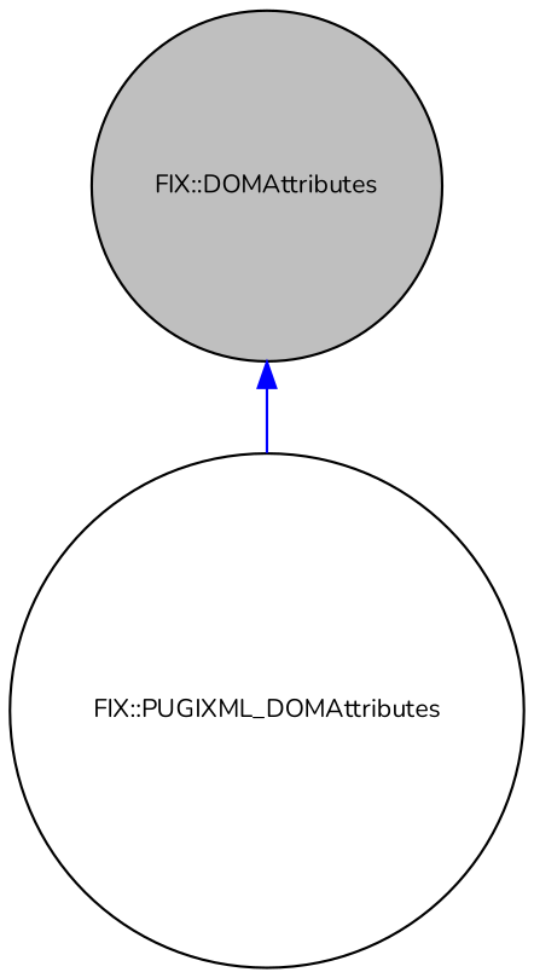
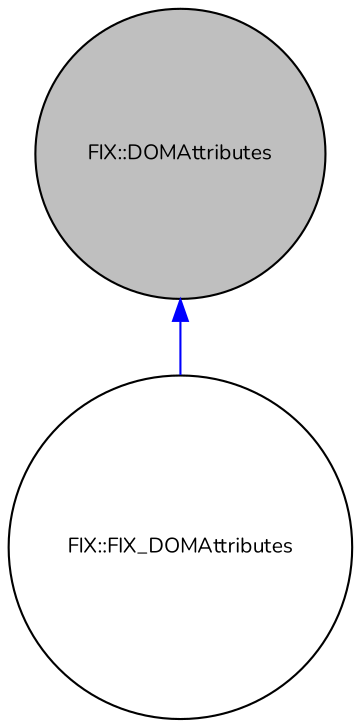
  digraph {
    fontname=Nunito
    node [color=black fontname=Nunito fontsize=10 shape=circle style=filled]
    n1 [fillcolor=grey75 fontcolor=black height=0.2 label="FIX::DOMAttributes" width=0.4]
-   n2 [fillcolor=white height=0.2 label="FIX::PUGIXML_DOMAttributes" width=0.4]
+   n2 [fillcolor=white height=0.2 label="FIX::FIX_DOMAttributes" width=0.4]
    n1 -> n2 [color=blue dir=back fontname=Nunito fontsize=10 labelfontname=Helvetica labelfontsize=10 style=solid]
  }
